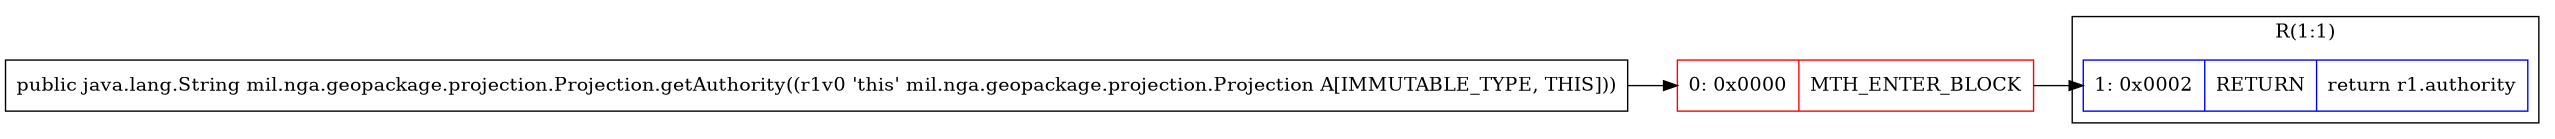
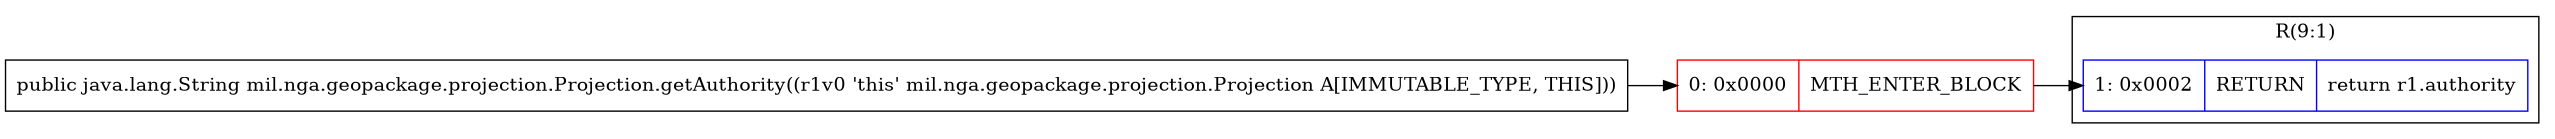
  digraph {
    rankdir=LR
    node [shape=record]
    n1 [color=blue label="{1\:\ 0x0002|RETURN\l|return r1.authority\l}"]
    n2 [color=red label="{0\:\ 0x0000|MTH_ENTER_BLOCK\l}"]
    n3 [label="{public java.lang.String mil.nga.geopackage.projection.Projection.getAuthority((r1v0 'this' mil.nga.geopackage.projection.Projection A[IMMUTABLE_TYPE, THIS])) }"]
    subgraph cluster_1 {
-     label="R(1:1)"
+     label="R(9:1)"
      n1
    }
    n2 -> n1
    n3 -> n2
  }
